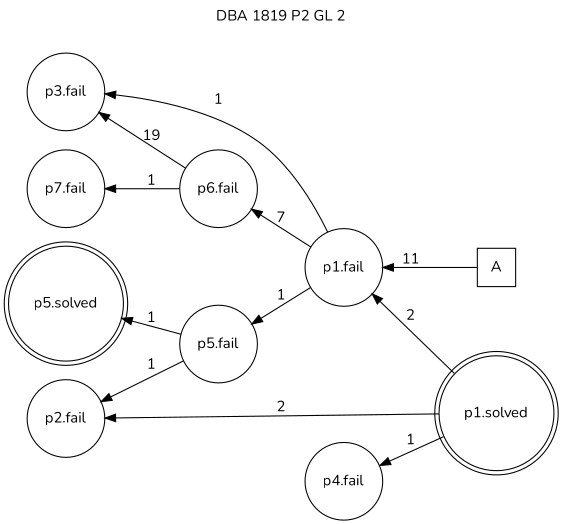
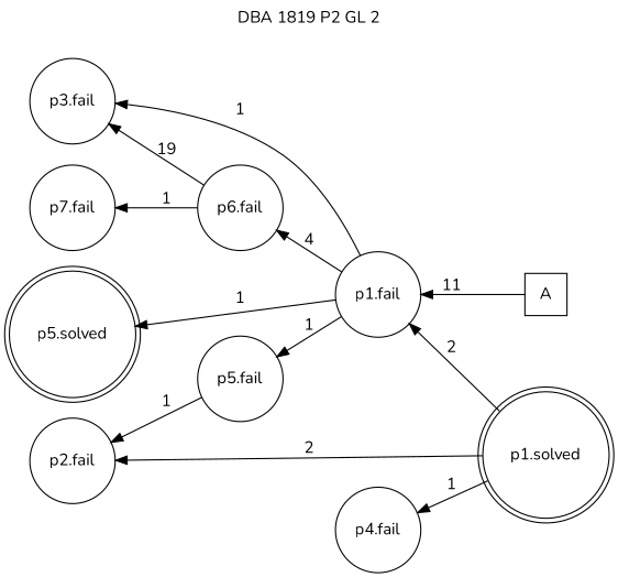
  digraph {
    fontname=Nunito
    label=" DBA 1819 P2 GL 2 "
    labelloc=tl
    rankdir=RL
    node [fontname=Nunito shape=circle]
    edge [fontname=Nunito]
    n1 [label=A shape=square]
    n2 [label="p1.fail"]
    n3 [label="p6.fail"]
    n4 [label="p3.fail"]
    n5 [label="p5.fail"]
    n6 [label="p5.solved" shape=doublecircle]
    n7 [label="p7.fail"]
    n8 [label="p1.solved" shape=doublecircle]
    n9 [label="p4.fail"]
    n10 [label="p2.fail"]
    n1 -> n2 [label=11]
-   n2 -> n3 [label=7]
+   n2 -> n3 [label=4]
    n2 -> n4 [label=1]
    n2 -> n5 [label=1]
-   n5 -> n6 [label=1]
+   n2 -> n6 [label=1]
    n3 -> n4 [label=19]
    n3 -> n7 [label=1]
    n5 -> n10 [label=1]
    n8 -> n2 [label=2]
    n8 -> n9 [label=1]
    n8 -> n10 [label=2]
  }
